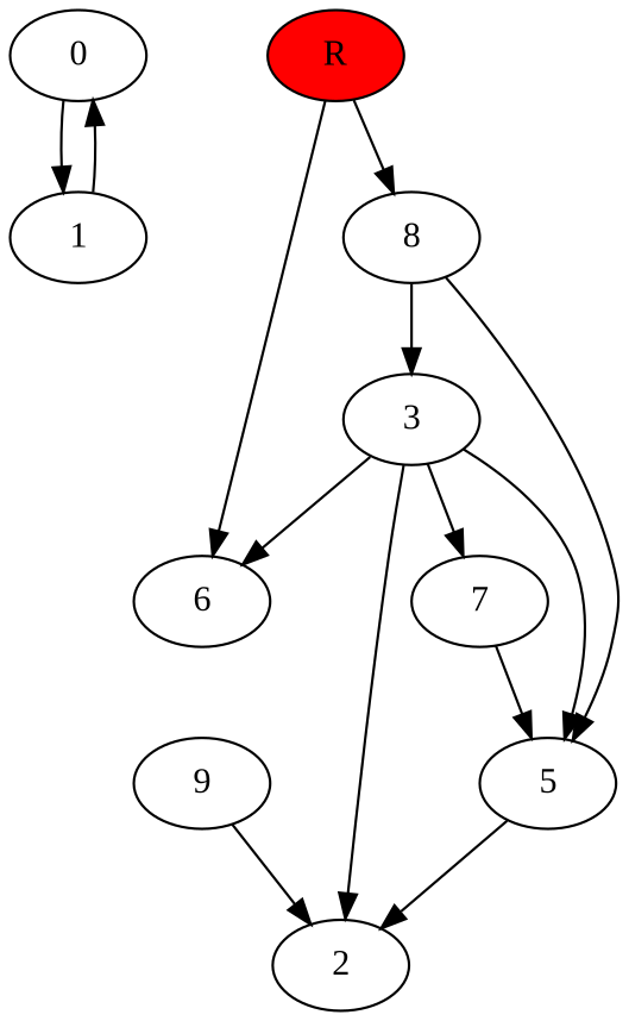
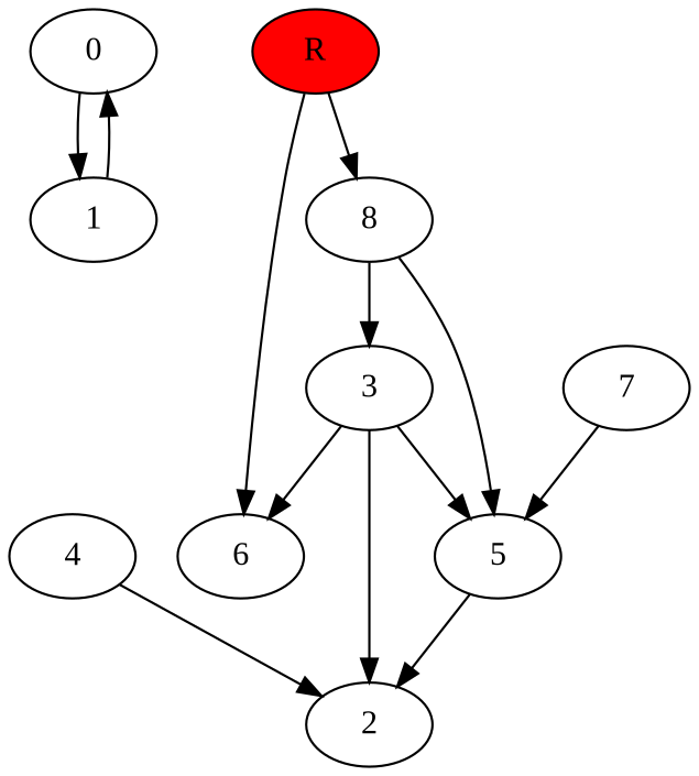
  digraph {
    fontname="Liberation Serif"
    node [fontname="Liberation Serif"]
    edge [fontname="Liberation Serif"]
    n1 [label=0]
    1
-   9
+   9 [label=4]
    2
    3
    6
    7
    5
    8
    R [fillcolor="#ff0000" style=filled]
    n1 -> 1
    1 -> n1
    9 -> 2
    3 -> 2
    3 -> 6
-   3 -> 7
    3 -> 5
    7 -> 5
    5 -> 2
    8 -> 3
    8 -> 5
    R -> 6
    R -> 8
  }
